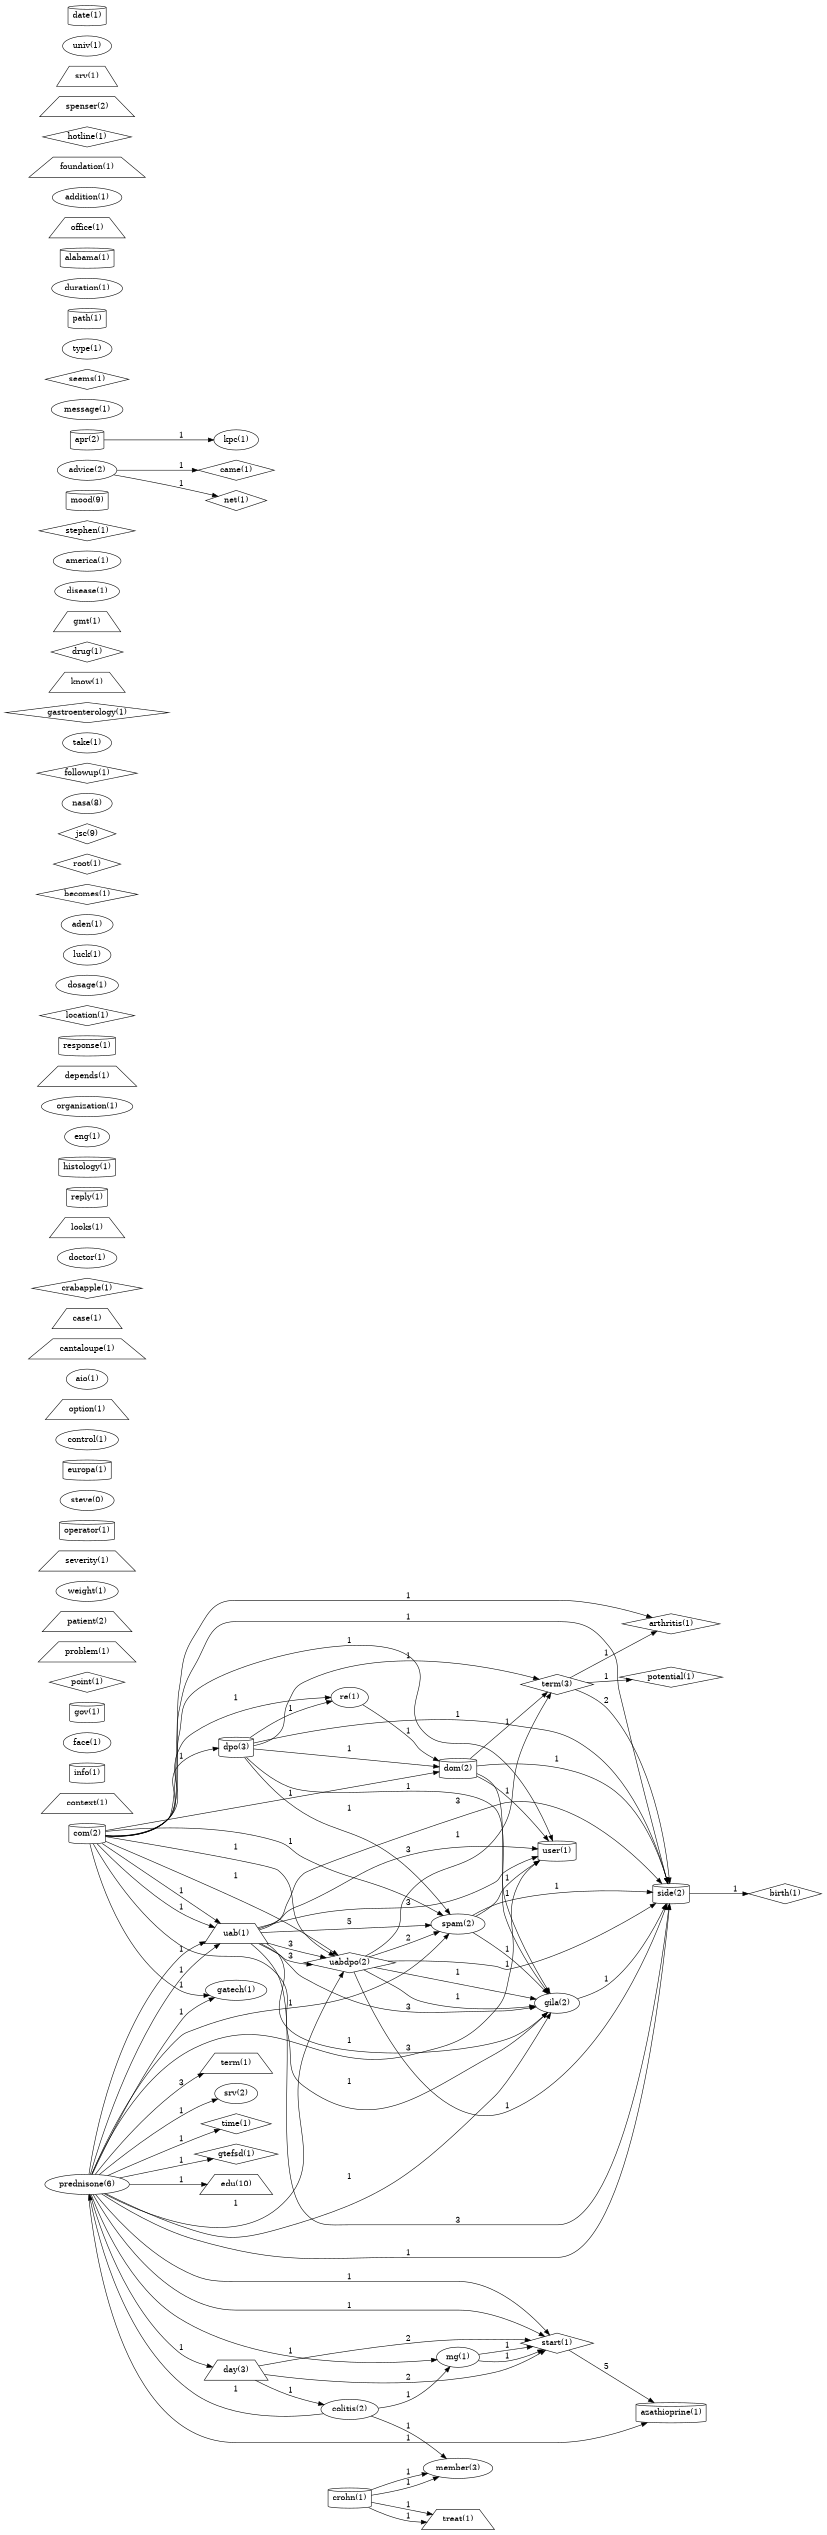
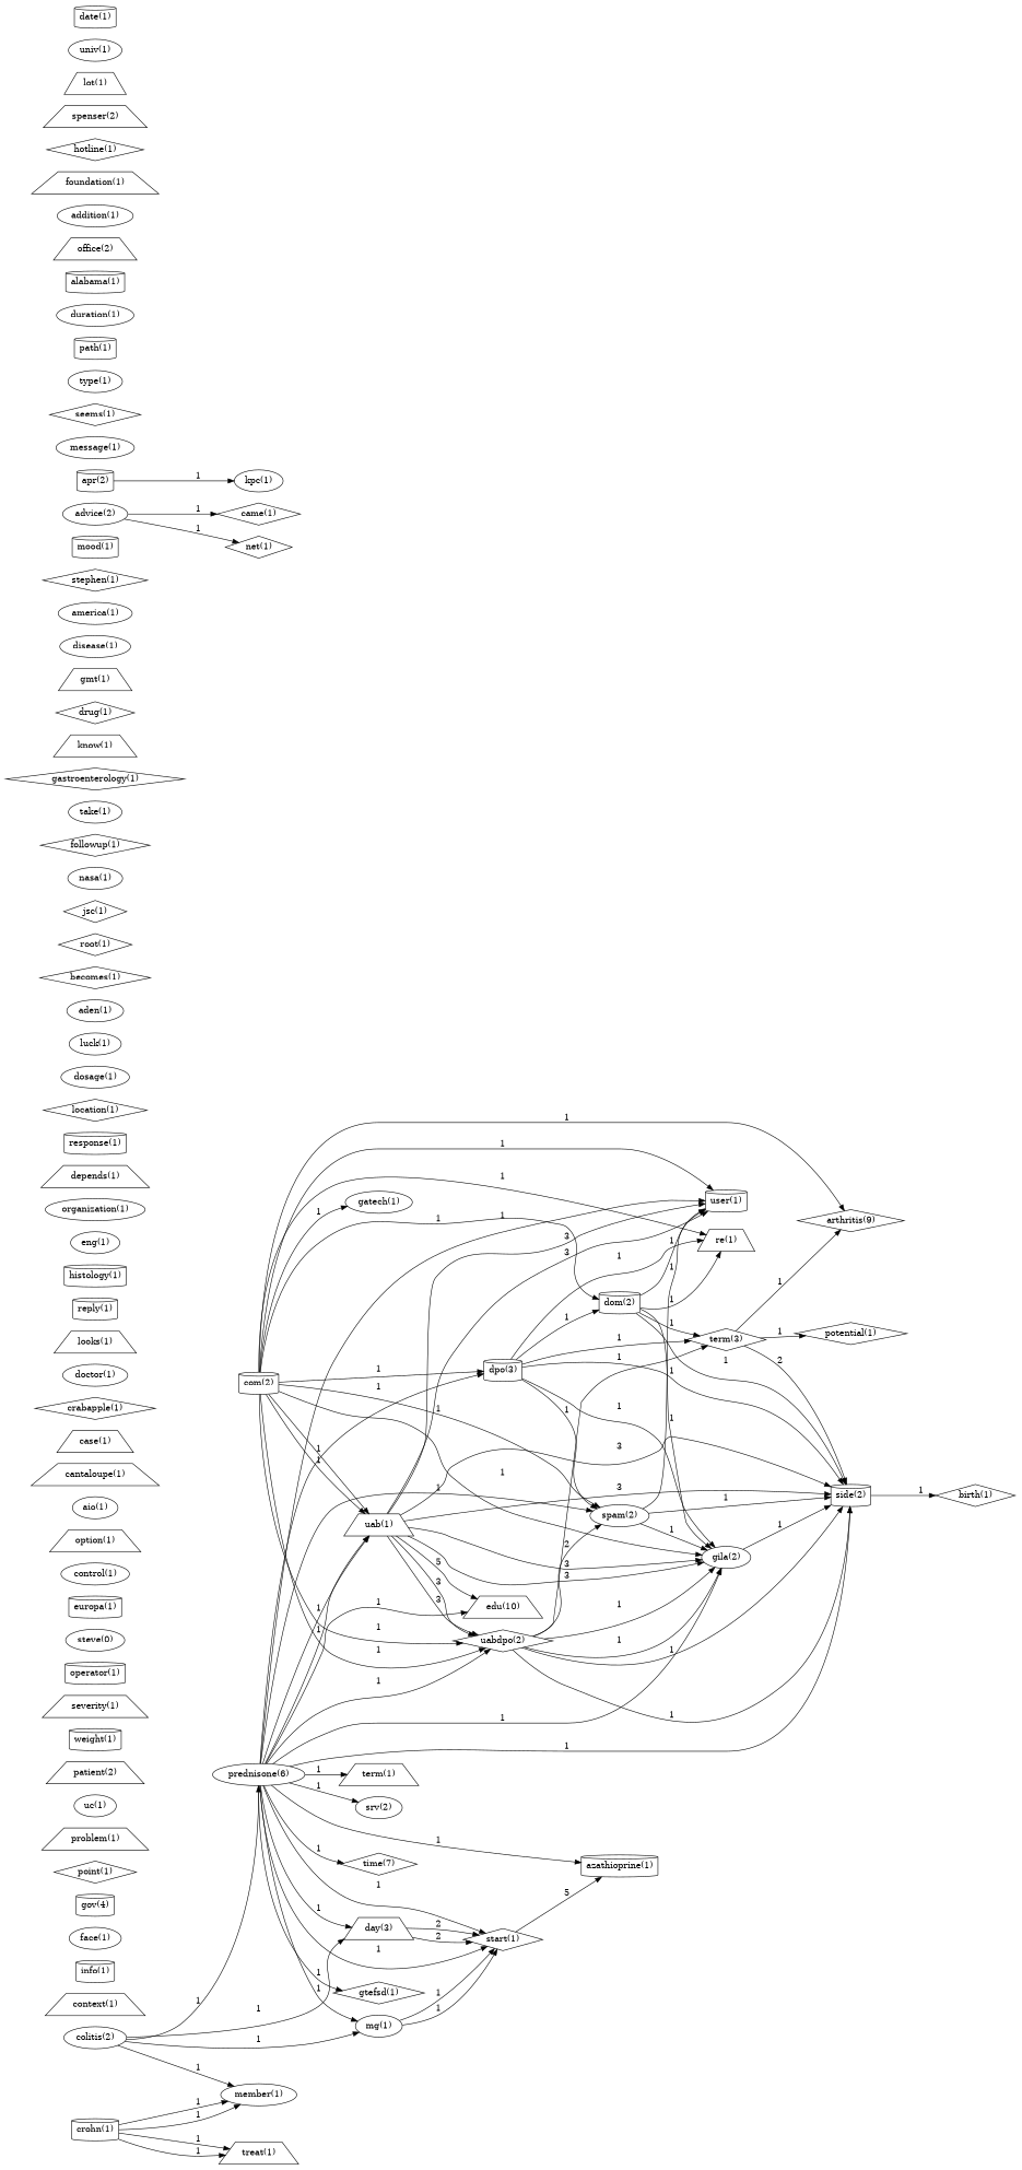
  digraph {
    rankdir=LR
    node [shape=ellipse]
    n1 [label="com(2)" shape=cylinder]
    n2 [label="dpo(3)" shape=cylinder]
    n3 [label="dom(2)" shape=cylinder]
-   n4 [label="re(1)"]
+   n4 [label="re(1)" shape=trapezium]
    n5 [label="uabdpo(2)" shape=diamond]
    n6 [label="uab(1)" shape=trapezium]
    n7 [label="spam(2)"]
    n8 [label="user(1)" shape=cylinder]
    n9 [label="gatech(1)"]
    n10 [label="gila(2)"]
    n11 [label="side(2)" shape=cylinder]
-   n12 [label="arthritis(1)" shape=diamond]
+   n12 [label="arthritis(9)" shape=diamond]
    n13 [label="term(3)" shape=diamond]
    n14 [label="potential(1)" shape=diamond]
    n15 [label="birth(1)" shape=diamond]
    n16 [label="context(1)" shape=trapezium]
    n17 [label="info(1)" shape=cylinder]
    n18 [label="face(1)"]
-   n19 [label="gov(1)" shape=cylinder]
+   n19 [label="gov(4)" shape=cylinder]
    n20 [label="point(1)" shape=diamond]
    n21 [label="problem(1)" shape=trapezium]
+   n22 [label="uc(1)"]
    n23 [label="patient(2)" shape=trapezium]
-   n24 [label="weight(1)"]
+   n24 [label="weight(1)" shape=cylinder]
    n25 [label="severity(1)" shape=trapezium]
    n26 [label="operator(1)" shape=cylinder]
    n27 [label="steve(0)"]
    n28 [label="europa(1)" shape=cylinder]
    n29 [label="control(1)"]
    n30 [label="option(1)" shape=trapezium]
    n31 [label="aio(1)"]
    n32 [label="cantaloupe(1)" shape=trapezium]
    n33 [label="case(1)" shape=trapezium]
    n34 [label="colitis(2)"]
    n35 [label="prednisone(6)"]
    n36 [label="day(3)" shape=trapezium]
-   n37 [label="member(3)"]
+   n37 [label="member(1)"]
    n38 [label="mg(1)"]
    n39 [label="term(1)" shape=trapezium]
    n40 [label="srv(2)"]
    n41 [label="start(1)" shape=diamond]
    n42 [label="azathioprine(1)" shape=cylinder]
-   n43 [label="time(1)" shape=diamond]
+   n43 [label="time(7)" shape=diamond]
    n44 [label="gtefsd(1)" shape=diamond]
    n45 [label="edu(10)" shape=trapezium]
    n46 [label="crohn(1)" shape=cylinder]
    n47 [label="treat(1)" shape=trapezium]
    n48 [label="crabapple(1)" shape=diamond]
    n49 [label="doctor(1)"]
    n50 [label="looks(1)" shape=trapezium]
    n51 [label="reply(1)" shape=cylinder]
    n52 [label="histology(1)" shape=cylinder]
    n53 [label="eng(1)"]
    n54 [label="organization(1)"]
    n55 [label="depends(1)" shape=trapezium]
    n56 [label="response(1)" shape=cylinder]
    n57 [label="location(1)" shape=diamond]
    n58 [label="dosage(1)"]
    n59 [label="luck(1)"]
    n60 [label="aden(1)"]
    n61 [label="becomes(1)" shape=diamond]
    n62 [label="root(1)" shape=diamond]
-   n63 [label="jsc(9)" shape=diamond]
-   n64 [label="nasa(8)"]
+   n63 [label="jsc(1)" shape=diamond]
+   n64 [label="nasa(1)"]
    n65 [label="followup(1)" shape=diamond]
    n66 [label="take(1)"]
    n67 [label="gastroenterology(1)" shape=diamond]
    n68 [label="know(1)" shape=trapezium]
    n69 [label="drug(1)" shape=diamond]
    n70 [label="gmt(1)" shape=trapezium]
    n71 [label="disease(1)"]
    n72 [label="america(1)"]
    n73 [label="stephen(1)" shape=diamond]
-   n74 [label="mood(9)" shape=cylinder]
+   n74 [label="mood(1)" shape=cylinder]
    n75 [label="advice(2)"]
    n76 [label="came(1)" shape=diamond]
    n77 [label="net(1)" shape=diamond]
    n78 [label="apr(2)" shape=cylinder]
    n79 [label="kpc(1)"]
    n80 [label="message(1)"]
    n81 [label="seems(1)" shape=diamond]
    n82 [label="type(1)"]
    n83 [label="path(1)" shape=cylinder]
    n84 [label="duration(1)"]
    n85 [label="alabama(1)" shape=cylinder]
-   n86 [label="office(1)" shape=trapezium]
+   n86 [label="office(2)" shape=trapezium]
    n87 [label="addition(1)"]
    n88 [label="foundation(1)" shape=trapezium]
    n89 [label="hotline(1)" shape=diamond]
    n90 [label="spenser(2)" shape=trapezium]
-   n91 [label="srv(1)" shape=trapezium]
+   n91 [label="lot(1)" shape=trapezium]
    n92 [label="univ(1)"]
    n93 [label="date(1)" shape=cylinder]
    n1 -> n2 [label=1]
    n1 -> n3 [label=1]
    n1 -> n4 [label=1]
    n1 -> n5 [label=1]
    n1 -> n5 [label=1]
    n1 -> n6 [label=1]
    n1 -> n6 [label=1]
    n1 -> n7 [label=1]
    n1 -> n8 [label=1]
    n1 -> n9 [label=1]
    n1 -> n10 [label=1]
-   n1 -> n11 [label=1]
    n1 -> n12 [label=1]
    n2 -> n3 [label=1]
    n2 -> n4 [label=1]
    n2 -> n7 [label=1]
    n2 -> n10 [label=1]
    n2 -> n11 [label=1]
    n2 -> n13 [label=1]
-   n4 -> n3 [label=1]
+   n3 -> n4 [label=1]
    n3 -> n8 [label=1]
    n3 -> n10 [label=1]
    n3 -> n11 [label=1]
    n3 -> n13 [label=1]
    n5 -> n7 [label=2]
    n5 -> n10 [label=1]
    n5 -> n10 [label=1]
    n5 -> n11 [label=1]
    n5 -> n11 [label=1]
    n5 -> n13 [label=1]
    n6 -> n5 [label=3]
    n6 -> n5 [label=3]
-   n6 -> n7 [label=5]
+   n6 -> n45 [label=5]
    n6 -> n8 [label=3]
    n6 -> n8 [label=3]
    n6 -> n10 [label=3]
    n6 -> n10 [label=3]
    n6 -> n11 [label=3]
    n6 -> n11 [label=3]
    n7 -> n8 [label=1]
    n7 -> n10 [label=1]
    n7 -> n11 [label=1]
    n10 -> n11 [label=1]
    n11 -> n15 [label=1]
    n13 -> n11 [label=2]
    n13 -> n12 [label=1]
    n13 -> n14 [label=1]
    n34 -> n35 [label=1]
-   n36 -> n34 [label=1]
+   n34 -> n36 [label=1]
    n34 -> n37 [label=1]
    n34 -> n38 [label=1]
    n35 -> n5 [label=1]
    n35 -> n6 [label=1]
    n35 -> n6 [label=1]
    n35 -> n7 [label=1]
    n35 -> n8 [label=1]
-   n35 -> n9 [label=1]
+   n35 -> n2 [label=1]
    n35 -> n10 [label=1]
    n35 -> n11 [label=1]
    n35 -> n36 [label=1]
    n35 -> n38 [label=1]
-   n35 -> n39 [label=3]
+   n35 -> n39 [label=1]
    n35 -> n40 [label=1]
    n35 -> n41 [label=1]
    n35 -> n41 [label=1]
    n35 -> n42 [label=1]
    n35 -> n43 [label=1]
    n35 -> n44 [label=1]
    n35 -> n45 [label=1]
    n36 -> n41 [label=2]
    n36 -> n41 [label=2]
    n38 -> n41 [label=1]
    n38 -> n41 [label=1]
    n41 -> n42 [label=5]
    n46 -> n37 [label=1]
    n46 -> n37 [label=1]
    n46 -> n47 [label=1]
    n46 -> n47 [label=1]
    n75 -> n76 [label=1]
    n75 -> n77 [label=1]
    n78 -> n79 [label=1]
  }
